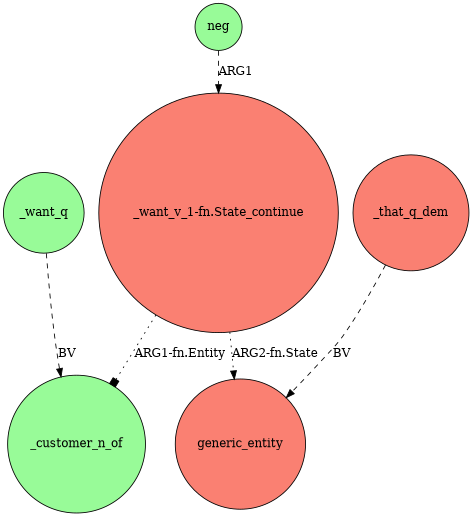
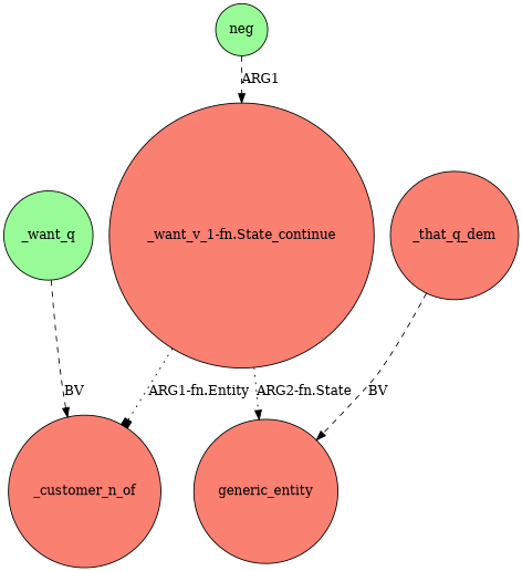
  digraph {
    node [fillcolor=salmon shape=circle style=filled]
    edge [arrowhead=normal style=dashed]
    "_want_v_1-fn.State_continue"
    neg [fillcolor=palegreen]
-   _customer_n_of [fillcolor=palegreen]
+   _customer_n_of
    generic_entity
    n5 [fillcolor=palegreen label=_want_q]
    _that_q_dem
    "_want_v_1-fn.State_continue" -> _customer_n_of [arrowhead=box label="ARG1-fn.Entity" style=dotted]
    "_want_v_1-fn.State_continue" -> generic_entity [label="ARG2-fn.State" style=dotted]
    neg -> "_want_v_1-fn.State_continue" [label=ARG1]
    n5 -> _customer_n_of [label=BV]
    _that_q_dem -> generic_entity [label=BV]
  }
